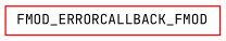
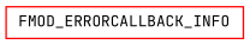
  digraph {
    rankdir=LR
    fontname="JetBrains Mono"
-   n1 [color=red fillcolor=white fontname="JetBrains Mono" fontsize=10 height=0.2 label=FMOD_ERRORCALLBACK_FMOD shape=record style=filled width=0.4]
+   n1 [color=red fillcolor=white fontname="JetBrains Mono" fontsize=10 height=0.2 label=FMOD_ERRORCALLBACK_INFO shape=record style=filled width=0.4]
  }
